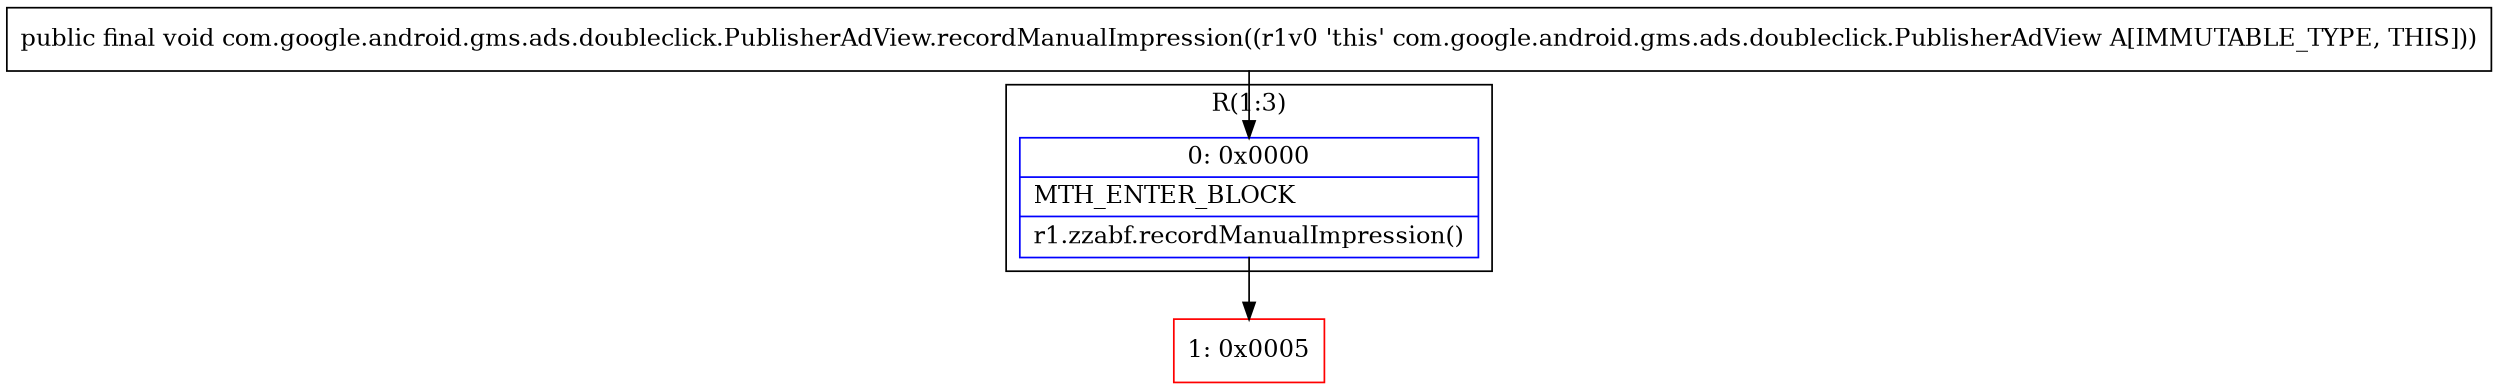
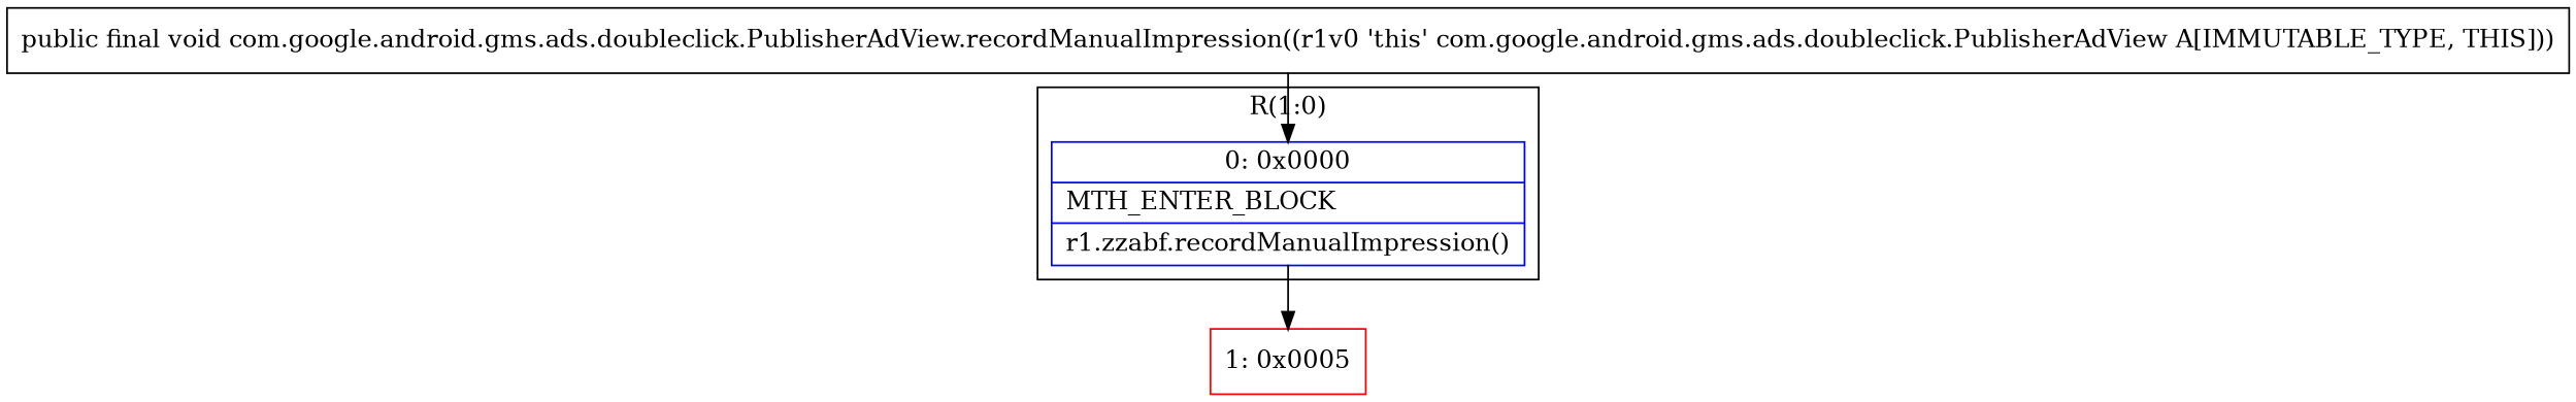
  digraph {
    node [shape=record]
    n1 [color=blue label="{0\:\ 0x0000|MTH_ENTER_BLOCK\l|r1.zzabf.recordManualImpression()\l}"]
    n2 [color=red label="{1\:\ 0x0005}"]
    n3 [label="{public final void com.google.android.gms.ads.doubleclick.PublisherAdView.recordManualImpression((r1v0 'this' com.google.android.gms.ads.doubleclick.PublisherAdView A[IMMUTABLE_TYPE, THIS])) }"]
    subgraph cluster_1 {
-     label="R(1:3)"
+     label="R(1:0)"
      n1
    }
    n1 -> n2
    n3 -> n1
  }
